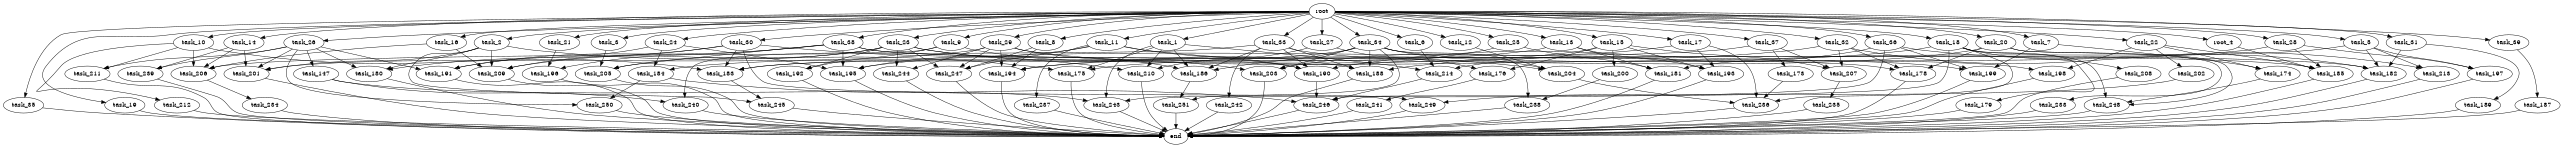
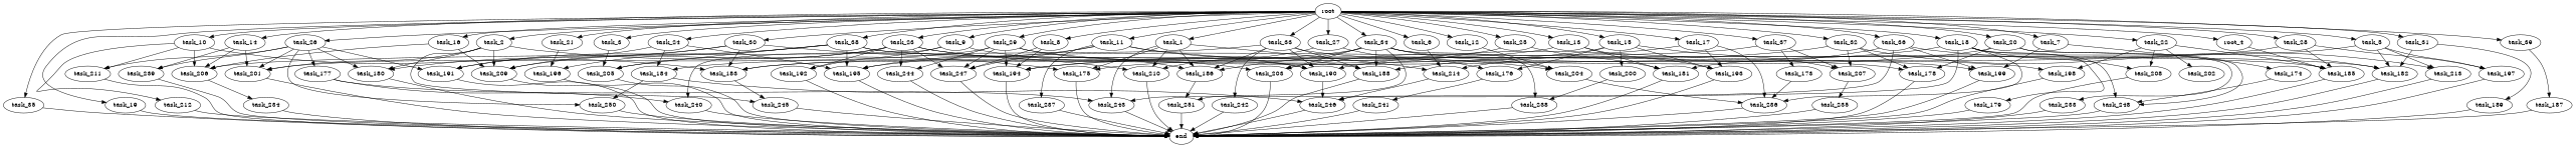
  digraph {
    root
    task_11
    task_2
    task_34
    task_21
    task_23
    task_35
    task_33
    task_14
    task_3
    task_28
    task_22
    task_5
    task_9
    task_27
    task_20
    task_37
    task_39
    task_8
    task_24
    task_31
    task_12
    task_32
    task_30
    task_10
    task_29
    task_1
    n28 [label=root_4]
    task_13
    task_36
    task_16
    task_15
    task_18
    task_26
    task_25
    task_19
    task_38
    task_17
    task_6
    task_7
    task_195
    task_247
    task_204
    task_190
    task_237
    task_209
    task_201
    task_245
    task_175
    task_180
    task_203
    task_188
    task_183
    task_238
    task_198
    task_186
    task_251
    task_196
    task_244
    task_205
    task_192
    end
    task_206
    task_178
    task_242
    task_239
    task_185
    task_194
    task_197
    task_202
    task_208
    task_213
    task_182
    task_181
    task_240
    task_176
    task_210
    task_233
    task_248
    task_173
    task_207
    task_187
    task_191
    task_184
    task_189
-   task_249
    task_211
    task_212
    task_199
    task_214
    task_243
    task_193
    task_200
    task_236
    task_179
    task_246
    task_250
-   task_177 [label=task_147]
+   task_177
    task_174
    task_234
    task_241
    task_235
    root -> task_11
    root -> task_2
    root -> task_34
    root -> task_21
    root -> task_23
    root -> task_35
    root -> task_33
    root -> task_14
    root -> task_3
    root -> task_28
    root -> task_22
    root -> task_5
    root -> task_9
    root -> task_27
    root -> task_20
    root -> task_37
    root -> task_39
    root -> task_8
    root -> task_24
    root -> task_31
    root -> task_12
    root -> task_32
    root -> task_30
    root -> task_10
    root -> task_29
    root -> task_1
    root -> n28
    root -> task_13
    root -> task_36
    root -> task_16
    root -> task_15
    root -> task_18
    root -> task_26
    root -> task_25
    root -> task_19
    root -> task_38
    root -> task_17
    root -> task_6
    root -> task_7
    task_11 -> task_195
    task_11 -> task_247
    task_11 -> task_204
    task_11 -> task_190
    task_11 -> task_237
    task_2 -> task_209
    task_2 -> task_201
    task_2 -> task_245
    task_2 -> task_175
    task_2 -> task_180
    task_34 -> task_204
    task_34 -> task_203
    task_34 -> task_188
    task_34 -> task_183
    task_34 -> task_238
    task_34 -> task_198
    task_34 -> task_186
    task_34 -> task_251
    task_21 -> task_196
    task_23 -> task_247
    task_23 -> task_209
    task_23 -> task_203
    task_23 -> task_186
    task_23 -> task_244
    task_23 -> task_205
    task_23 -> task_192
    task_35 -> end
    task_33 -> task_190
    task_33 -> task_188
    task_33 -> task_186
    task_33 -> task_206
    task_33 -> task_178
    task_33 -> task_242
    task_14 -> task_201
    task_14 -> task_206
    task_14 -> task_239
    task_3 -> task_205
    task_28 -> task_185
    task_28 -> task_194
    task_28 -> task_197
    task_22 -> task_198
    task_22 -> task_185
    task_22 -> task_202
-   task_22 -> task_174
+   task_22 -> task_208
    task_5 -> task_197
    task_5 -> task_213
    task_5 -> task_182
    task_5 -> task_181
    task_9 -> task_188
    task_9 -> task_192
    task_9 -> task_240
    task_27 -> task_176
    task_27 -> task_210
    task_20 -> task_175
    task_20 -> task_178
    task_20 -> task_233
    task_20 -> task_248
    task_37 -> task_195
    task_37 -> task_173
    task_37 -> task_207
    task_39 -> task_187
    task_8 -> task_247
    task_8 -> task_194
    task_24 -> task_195
    task_24 -> task_191
    task_24 -> task_184
    task_31 -> task_182
    task_31 -> task_189
    task_12 -> task_204
    task_32 -> task_188
    task_32 -> task_178
    task_32 -> task_182
    task_32 -> task_207
    task_30 -> task_209
    task_30 -> task_180
    task_30 -> task_183
    task_30 -> task_210
-   task_30 -> task_249
    task_10 -> task_183
    task_10 -> task_206
    task_10 -> task_211
    task_10 -> task_212
    task_29 -> task_247
    task_29 -> task_190
    task_29 -> task_201
    task_29 -> task_244
    task_29 -> task_194
    task_29 -> task_199
    task_1 -> task_175
    task_1 -> task_186
    task_1 -> task_210
    task_1 -> task_214
    task_1 -> task_243
    n28 -> task_185
    task_13 -> task_183
    task_13 -> task_181
    task_13 -> task_193
    task_36 -> task_213
    task_36 -> task_199
    task_36 -> task_214
    task_36 -> task_243
    task_16 -> task_209
    task_16 -> task_206
    task_15 -> task_176
    task_15 -> task_207
    task_15 -> task_184
    task_15 -> task_193
    task_15 -> task_200
    task_18 -> task_190
    task_18 -> task_208
    task_18 -> task_248
    task_18 -> task_236
    task_18 -> task_179
    task_18 -> task_246
    task_26 -> task_201
    task_26 -> task_180
    task_26 -> task_239
    task_26 -> task_191
    task_26 -> task_211
    task_26 -> task_250
    task_26 -> task_177
    task_25 -> task_194
    task_25 -> task_181
    task_19 -> end
    task_38 -> task_195
    task_38 -> task_196
    task_38 -> task_205
    task_38 -> task_185
    task_38 -> task_182
    task_38 -> task_191
    task_17 -> task_203
    task_17 -> task_193
    task_17 -> task_236
    task_6 -> task_214
    task_7 -> task_199
    task_7 -> task_174
    task_195 -> end
    task_247 -> end
    task_204 -> task_236
    task_190 -> task_246
    task_237 -> end
    task_209 -> end
    task_201 -> end
    task_245 -> end
    task_175 -> end
    task_180 -> end
    task_203 -> end
    task_188 -> end
    task_183 -> task_245
    task_238 -> end
    task_198 -> end
    task_186 -> task_251
    task_251 -> end
    task_196 -> end
    task_244 -> end
    task_205 -> end
    task_192 -> end
    task_206 -> task_234
    task_178 -> end
    task_242 -> end
    task_239 -> end
    task_185 -> end
    task_194 -> end
    task_197 -> end
-   task_202 -> task_249
    task_208 -> end
    task_213 -> end
    task_182 -> end
    task_181 -> end
    task_240 -> end
    task_176 -> task_241
    task_210 -> end
    task_233 -> end
    task_248 -> end
    task_173 -> task_236
    task_207 -> task_235
    task_187 -> end
    task_191 -> end
    task_184 -> task_246
    task_184 -> task_250
    task_189 -> end
-   task_249 -> end
    task_211 -> end
    task_212 -> end
    task_199 -> end
    task_214 -> task_246
    task_243 -> end
    task_193 -> end
    task_200 -> task_238
    task_236 -> end
    task_179 -> end
    task_246 -> end
    task_250 -> end
    task_177 -> task_240
    task_177 -> task_243
    task_174 -> task_248
    task_234 -> end
    task_241 -> end
    task_235 -> end
  }
